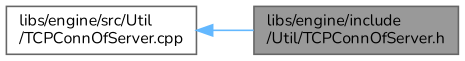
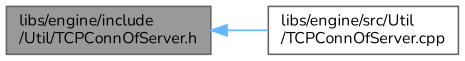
  digraph {
    rankdir=LR
    fontname=Nunito
    node [fontname=Nunito fontsize=10 shape=box style=filled]
    n1 [color=gray40 fillcolor=grey60 fontcolor=black height=0.2 label="libs/engine/include\l/Util/TCPConnOfServer.h" width=0.4]
    n2 [color=grey40 fillcolor=white height=0.2 label="libs/engine/src/Util\l/TCPConnOfServer.cpp" width=0.4]
-   n2 -> n1 [color=steelblue1 dir=back fontname=Nunito fontsize=10 labelfontname=Helvetica labelfontsize=10 style=solid]
+   n1 -> n2 [color=steelblue1 dir=back fontname=Nunito fontsize=10 labelfontname=Helvetica labelfontsize=10 style=solid]
  }
